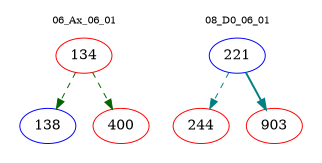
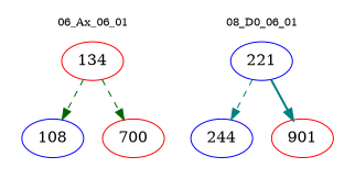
  digraph {
    node [color=red]
    edge [color=darkgreen style=dashed]
    n1 [label=134]
-   n2 [color=blue label=138]
-   n3 [label=400]
+   n2 [color=blue label=108]
+   n3 [label=700]
    n4 [color=blue label=221]
-   n5 [label=244]
-   n6 [label=903]
+   n5 [color=blue label=244]
+   n6 [label=901]
    subgraph cluster_1 {
      color=white
      fontsize=10
      label="06_Ax_06_01"
      n1
      n2
      n3
    }
    subgraph cluster_2 {
      color=white
      fontsize=10
      label="08_D0_06_01"
      n4
      n5
      n6
    }
    n1 -> n2
    n1 -> n3
    n4 -> n5 [color=teal]
    n4 -> n6 [color=teal style=bold]
  }
